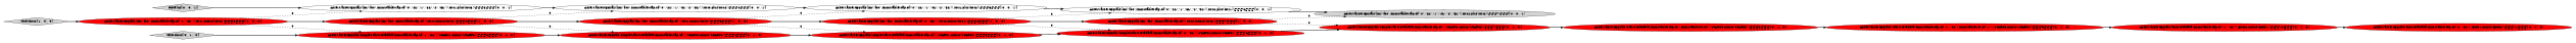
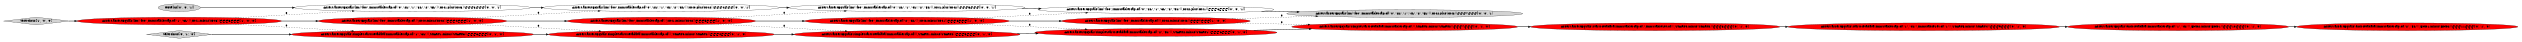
  digraph {
    rankdir=LR
    node [fillcolor=red shape=ellipse style=filled]
    edge [style=bold]
-   n1 [fillcolor=lightgray label="testPlus['0', '0', '1']" shape=diamond]
+   n1 [fillcolor=lightgray label="testPlus['0', '0', '1']"]
    n2 [fillcolor=white label="Assert.assertEquals(km(\"foo\",ImmutableMap.of(\"0\",\"2L\",\"1\",\"3L\",\"2\",\"5L\")),KM1.plus(KM3))@@@3@@@['0', '0', '1']"]
    n3 [label="Assert.assertEquals(km(\"foo\",ImmutableMap.of(\"2\",\"5L\")),KM2.minus(KM1))@@@6@@@['1', '0', '0']"]
    n4 [label="Assert.assertEquals(km(\"foo\",ImmutableMap.of()),KM2.minus(KM2))@@@7@@@['1', '0', '0']"]
    n5 [label="Assert.assertEquals(simpleStartMetadata(ImmutableMap.of(\"2\",\"5L\")),START2.minus(START1))@@@6@@@['0', '1', '0']"]
    n6 [fillcolor=white label="Assert.assertEquals(km(\"foo\",ImmutableMap.of(\"0\",\"2L\",\"1\",\"3L\",\"2\",\"5L\")),KM2.plus(KM1))@@@6@@@['0', '0', '1']"]
    n7 [label="Assert.assertEquals(simpleStartMetadata(ImmutableMap.of()),START2.minus(START2))@@@7@@@['0', '1', '0']"]
    n8 [fillcolor=lightgray label="Assert.assertEquals(km(\"foo\",ImmutableMap.of(\"0\",\"2L\",\"1\",\"4L\",\"2\",\"5L\")),KM2.plus(KM2))@@@7@@@['0', '0', '1']"]
    n9 [label="Assert.assertEquals(endMetadata(ImmutableMap.of(\"2\",\"5L\")),END1.minus(END2))@@@11@@@['0', '1', '0']"]
    n10 [label="Assert.assertEquals(startMetadata(ImmutableMap.of(),ImmutableSet.of()),START4.minus(START2))@@@8@@@['0', '1', '0']"]
    n11 [fillcolor=lightgray label="testMinus['1', '0', '0']" shape=diamond]
    n12 [label="Assert.assertEquals(km(\"foo\",ImmutableMap.of(\"1\",\"3L\")),KM1.minus(KM3))@@@3@@@['1', '0', '0']"]
    n13 [label="Assert.assertEquals(simpleStartMetadata(ImmutableMap.of()),START1.minus(START2))@@@5@@@['0', '1', '0']"]
    n14 [label="Assert.assertEquals(km(\"foo\",ImmutableMap.of()),KM0.minus(KM2))@@@4@@@['1', '0', '0']"]
    n15 [fillcolor=white label="Assert.assertEquals(km(\"foo\",ImmutableMap.of(\"0\",\"2L\",\"1\",\"4L\",\"2\",\"5L\")),KM0.plus(KM2))@@@4@@@['0', '0', '1']"]
    n16 [label="Assert.assertEquals(simpleStartMetadata(ImmutableMap.of()),START0.minus(START2))@@@4@@@['0', '1', '0']"]
    n17 [label="Assert.assertEquals(km(\"foo\",ImmutableMap.of()),KM1.minus(KM2))@@@5@@@['1', '0', '0']"]
    n18 [label="Assert.assertEquals(simpleStartMetadata(ImmutableMap.of(\"1\",\"3L\")),START1.minus(START3))@@@3@@@['0', '1', '0']"]
    n19 [label="Assert.assertEquals(endMetadata(ImmutableMap.of(\"1\",\"4L\")),END2.minus(END1))@@@10@@@['0', '1', '0']"]
    n20 [fillcolor=white label="Assert.assertEquals(km(\"foo\",ImmutableMap.of(\"0\",\"2L\",\"1\",\"4L\",\"2\",\"5L\")),KM1.plus(KM2))@@@5@@@['0', '0', '1']"]
    n21 [label="Assert.assertEquals(startMetadata(ImmutableMap.of(\"1\",\"4L\"),ImmutableSet.of(\"1\")),START5.minus(START4))@@@9@@@['0', '1', '0']"]
    n22 [fillcolor=lightgray label="testMinus['0', '1', '0']" shape=diamond]
    n1 -> n2
    n2 -> n15
    n3 -> n4
    n3 -> n5 [label=0 style=dashed]
    n3 -> n6 [label=0 style=dashed]
    n4 -> n7 [label=0 style=dashed]
    n4 -> n8 [label=0 style=dashed]
    n5 -> n7
    n6 -> n8
    n7 -> n10
    n10 -> n21
    n11 -> n12
    n12 -> n2 [label=0 style=dashed]
    n12 -> n14
    n12 -> n18 [label=0 style=dashed]
    n13 -> n5
    n14 -> n15 [label=0 style=dashed]
    n14 -> n16 [label=0 style=dashed]
    n14 -> n17
    n15 -> n20
    n16 -> n13
    n17 -> n3
    n17 -> n13 [label=0 style=dashed]
    n17 -> n20 [label=0 style=dashed]
    n18 -> n16
    n19 -> n9
    n20 -> n6
    n21 -> n19
    n22 -> n18
  }
